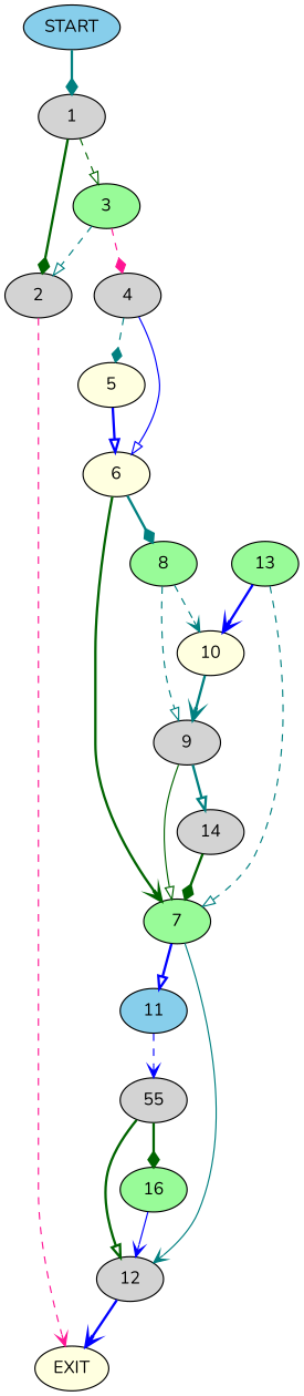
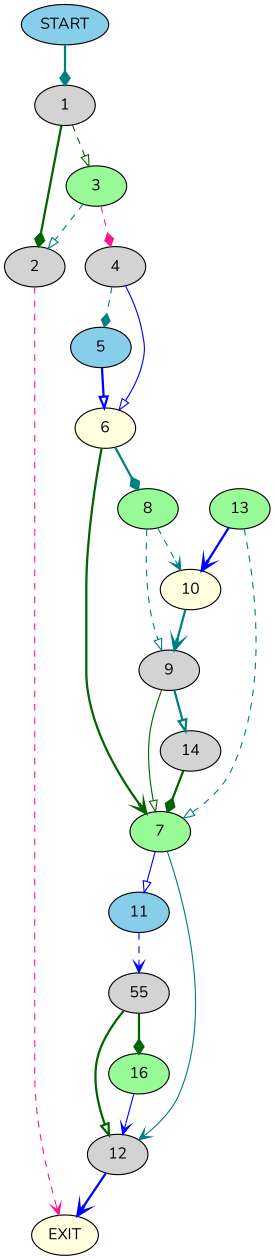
  digraph {
    fontname=Nunito
    node [fillcolor=lightgrey fontname=Nunito style=filled]
    edge [arrowhead=onormal color=teal fontname=Nunito style=bold]
    n1 [fillcolor=skyblue label=START]
    1
    2
    3 [fillcolor=palegreen]
    n5 [fillcolor=lightyellow label=EXIT]
    4
-   5 [fillcolor=lightyellow]
+   5 [fillcolor=skyblue]
    6 [fillcolor=lightyellow]
    7 [fillcolor=palegreen]
    8 [fillcolor=palegreen]
    11 [fillcolor=skyblue]
    12
    9
    10 [fillcolor=lightyellow]
    n15 [label=55]
    14
    13 [fillcolor=palegreen]
    16 [fillcolor=palegreen]
    n1 -> 1 [arrowhead=diamond]
    1 -> 2 [arrowhead=diamond color=darkgreen]
    1 -> 3 [color=darkgreen style=dashed]
    2 -> n5 [arrowhead=vee color=deeppink style=dashed]
    3 -> 2 [style=dashed]
    3 -> 4 [arrowhead=diamond color=deeppink style=dashed]
    4 -> 5 [arrowhead=diamond style=dashed]
    4 -> 6 [color=blue style=solid]
    5 -> 6 [color=blue]
    6 -> 7 [arrowhead=vee color=darkgreen]
    6 -> 8 [arrowhead=diamond]
-   7 -> 11 [color=blue]
+   7 -> 11 [color=blue style=solid]
    7 -> 12 [arrowhead=vee style=solid]
    8 -> 9 [style=dashed]
    8 -> 10 [arrowhead=vee style=dashed]
    11 -> n15 [arrowhead=vee color=blue style=dashed]
    12 -> n5 [arrowhead=vee color=blue]
    9 -> 7 [color=darkgreen style=solid]
    9 -> 14
    10 -> 9 [arrowhead=vee]
    n15 -> 12 [color=darkgreen]
    n15 -> 16 [arrowhead=diamond color=darkgreen]
    14 -> 7 [arrowhead=diamond color=darkgreen]
    13 -> 7 [style=dashed]
    13 -> 10 [arrowhead=vee color=blue]
    16 -> 12 [arrowhead=vee color=blue style=solid]
  }
